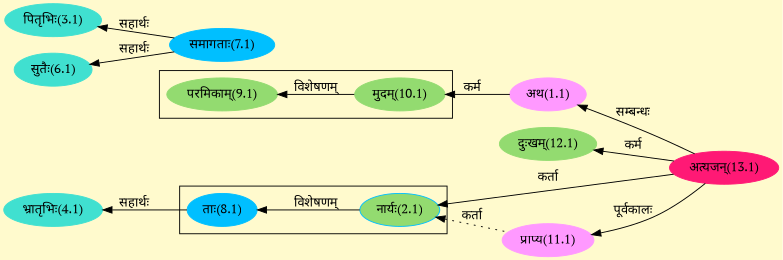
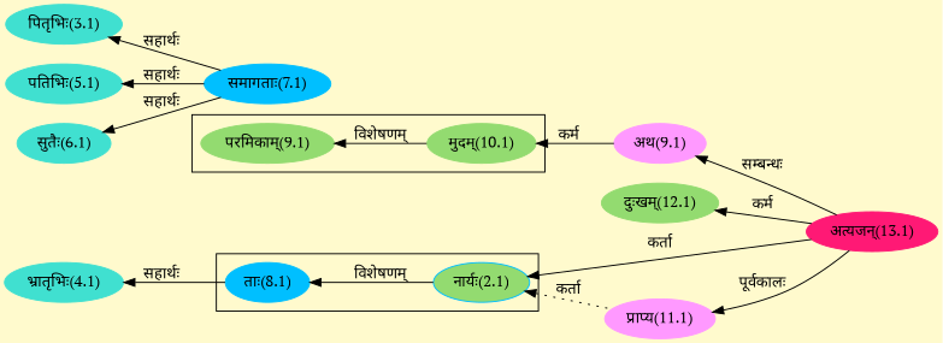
  digraph {
    bgcolor=lemonchiffon1
    compound=true
    fontname="PT Serif"
    rankdir=LR
    node [color="#40E0D0" fontname="PT Serif" style=filled]
    edge [dir=back fontname="PT Serif"]
    n1 [color="#00BFFF" label="ताः(8.1)"]
    n2 [color="#00BFFF" fillcolor="#93DB70" label="नार्यः(2.1)"]
    n3 [color="#93DB70" label="परमिकाम्(9.1)"]
    n4 [color="#93DB70" label="मुदम्(10.1)"]
    n5 [color="#FF1975" label="अत्यजन्(13.1)"]
    n6 [color="#FF99FF" label="प्राप्य(11.1)"]
-   n7 [color="#FF99FF" label="अथ(1.1)"]
+   n7 [color="#FF99FF" label="अथ(9.1)"]
    n8 [label="पितृभिः(3.1)"]
    n9 [color="#00BFFF" label="समागताः(7.1)"]
    n10 [label="भ्रातृभिः(4.1)"]
+   n11 [label="पतिभिः(5.1)"]
    n12 [label="सुतैः(6.1)"]
    n13 [color="#93DB70" label="दुःखम्(12.1)"]
    subgraph cluster_1 {
      n1
      n2
    }
    subgraph cluster_2 {
      n3
      n4
    }
    n1 -> n2 [label="विशेषणम्"]
    n2 -> n5 [label="कर्ता"]
    n2 -> n6 [label="कर्ता" style=dotted]
    n3 -> n4 [label="विशेषणम्"]
    n4 -> n7 [label="कर्म"]
    n6 -> n5 [label="पूर्वकालः"]
    n7 -> n5 [label="सम्बन्धः"]
    n8 -> n9 [label="सहार्थः"]
    n10 -> n1 [label="सहार्थः"]
+   n11 -> n9 [label="सहार्थः"]
    n12 -> n9 [label="सहार्थः"]
    n13 -> n5 [label="कर्म"]
  }
